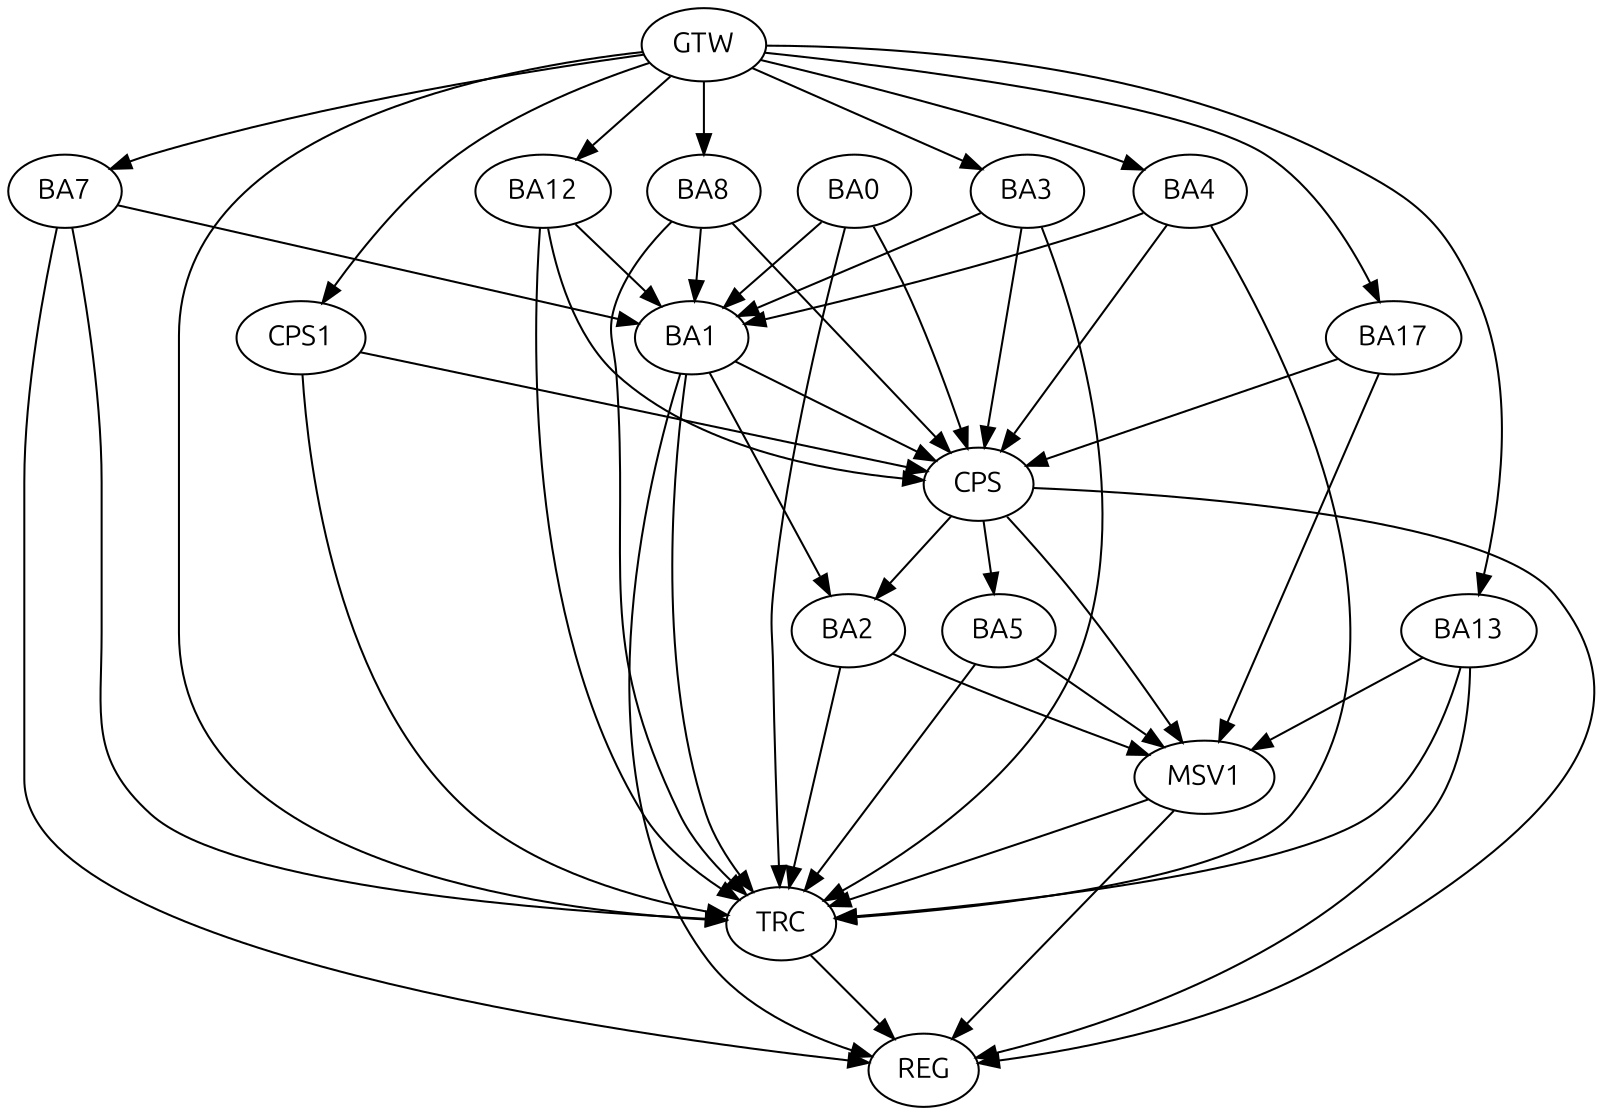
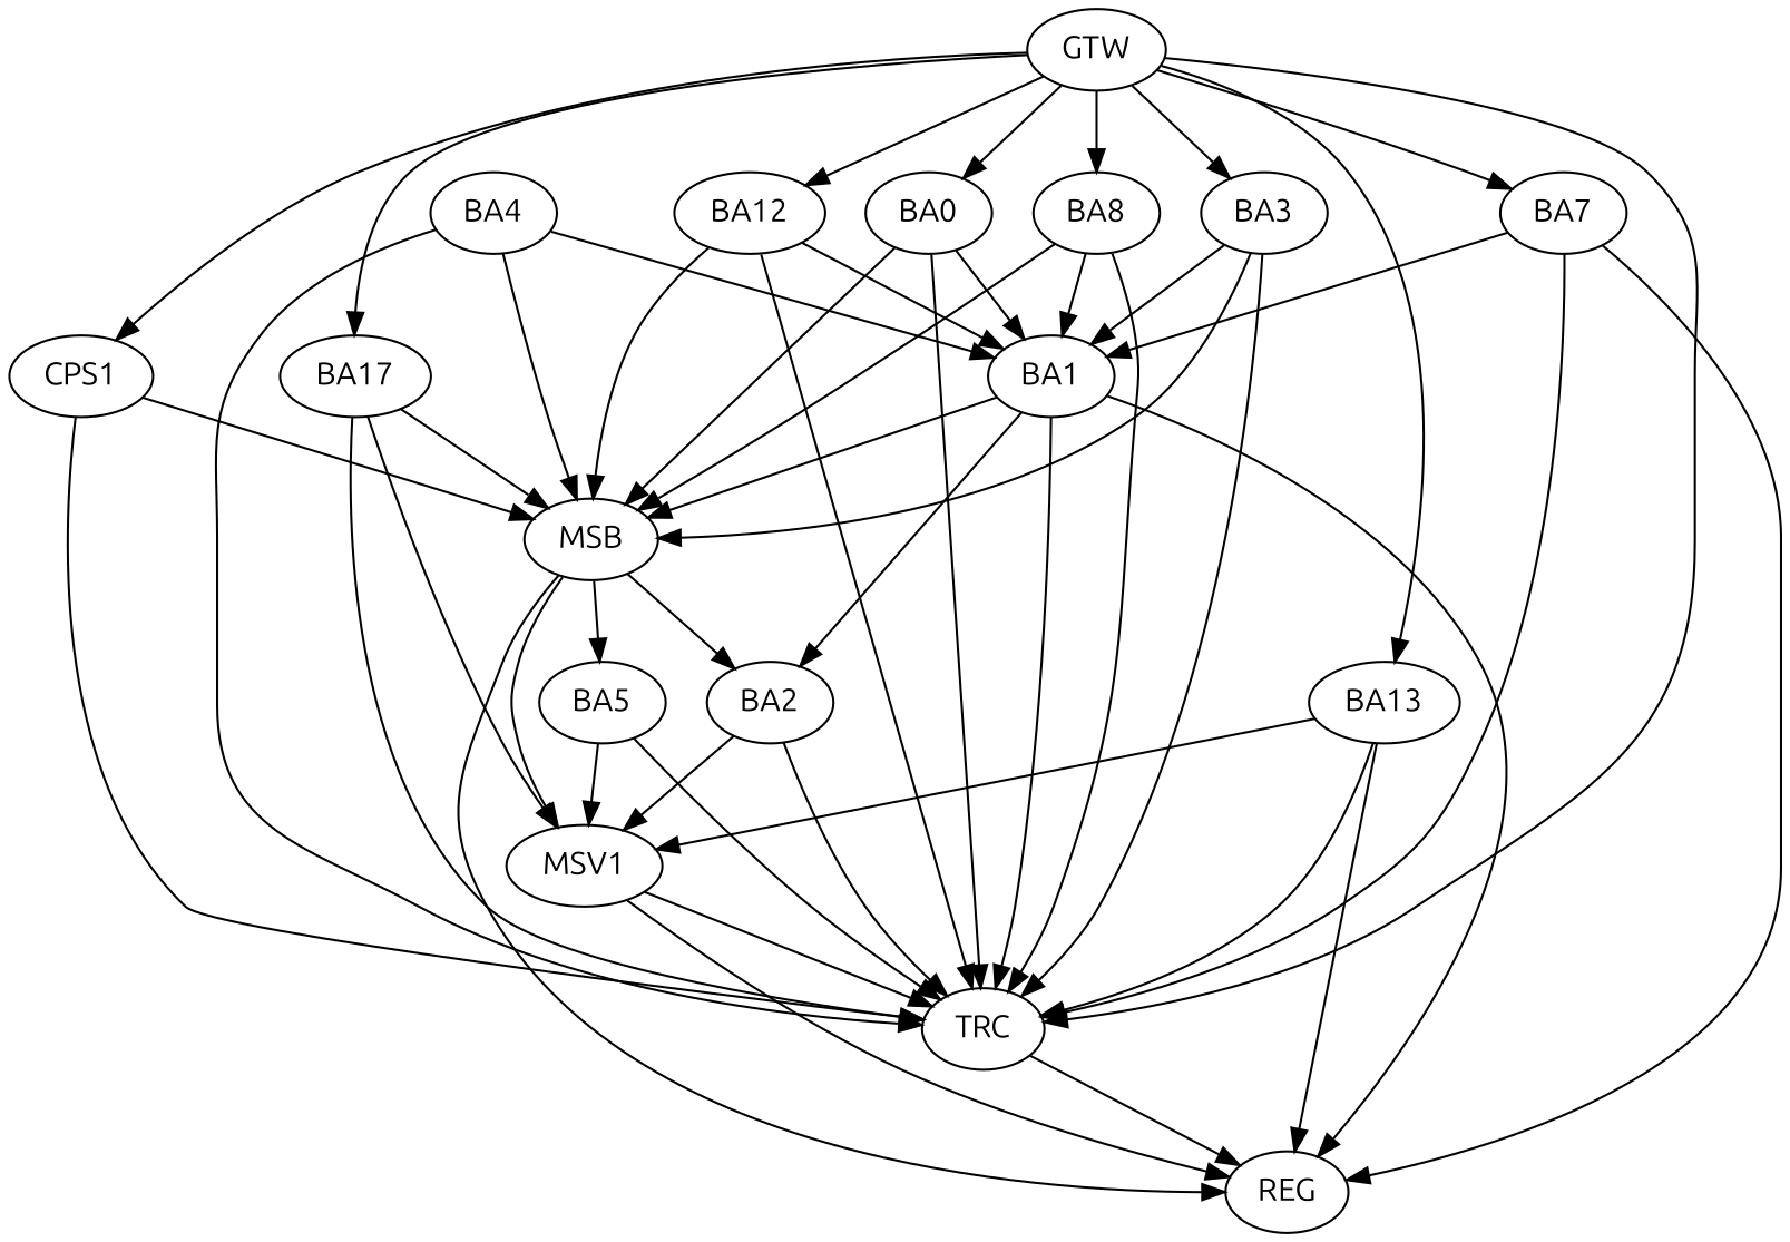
  strict digraph {
    fontname=Ubuntu
    node [fontname=Ubuntu]
    edge [fontname=Ubuntu]
    n1 [label=BA1]
    n2 [label=BA2]
    n3 [label=REG]
    n4 [label=TRC]
-   n5 [label=CPS]
+   n5 [label=MSB]
    n6 [label=MSV1]
    n7 [label=BA3]
    n8 [label=BA5]
    n9 [label=BA4]
    n10 [label=BA0]
    n11 [label=BA7]
    n12 [label=BA8]
    n13 [label=BA13]
    n14 [label=BA17]
    n15 [label=BA12]
    n16 [label=CPS1]
    n17 [label=GTW]
    n1 -> n2
    n1 -> n3
    n1 -> n4
    n1 -> n5
    n2 -> n4
    n2 -> n6
    n4 -> n3
    n5 -> n2
    n5 -> n3
    n5 -> n6
    n5 -> n8
    n6 -> n3
    n6 -> n4
    n7 -> n1
    n7 -> n4
    n7 -> n5
    n8 -> n4
    n8 -> n6
    n9 -> n1
    n9 -> n4
    n9 -> n5
    n10 -> n1
    n10 -> n4
    n10 -> n5
    n11 -> n1
    n11 -> n3
    n11 -> n4
    n12 -> n1
    n12 -> n4
    n12 -> n5
    n13 -> n3
    n13 -> n4
    n13 -> n6
+   n14 -> n4
    n14 -> n5
    n14 -> n6
    n15 -> n1
    n15 -> n4
    n15 -> n5
    n16 -> n4
    n16 -> n5
    n17 -> n4
    n17 -> n7
-   n17 -> n9
+   n17 -> n10
    n17 -> n11
    n17 -> n12
    n17 -> n13
    n17 -> n14
    n17 -> n15
    n17 -> n16
  }
